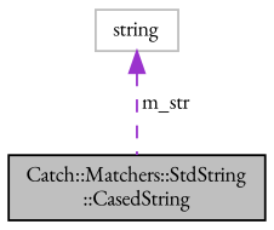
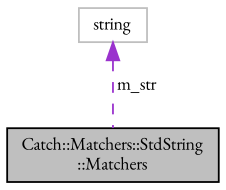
  digraph {
    fontname="EB Garamond"
    node [fontname="EB Garamond" fontsize=10 shape=record style=filled]
-   n1 [color=black fillcolor=grey75 fontcolor=black height=0.2 label="Catch::Matchers::StdString\l::CasedString" width=0.4]
+   n1 [color=black fillcolor=grey75 fontcolor=black height=0.2 label="Catch::Matchers::StdString\l::Matchers" width=0.4]
    n2 [color=grey75 fillcolor=white height=0.2 label=string width=0.4]
    n2 -> n1 [color=darkorchid3 dir=back fontname="EB Garamond" fontsize=10 label=" m_str" labelfontname=Helvetica labelfontsize=10 style=dashed]
  }
